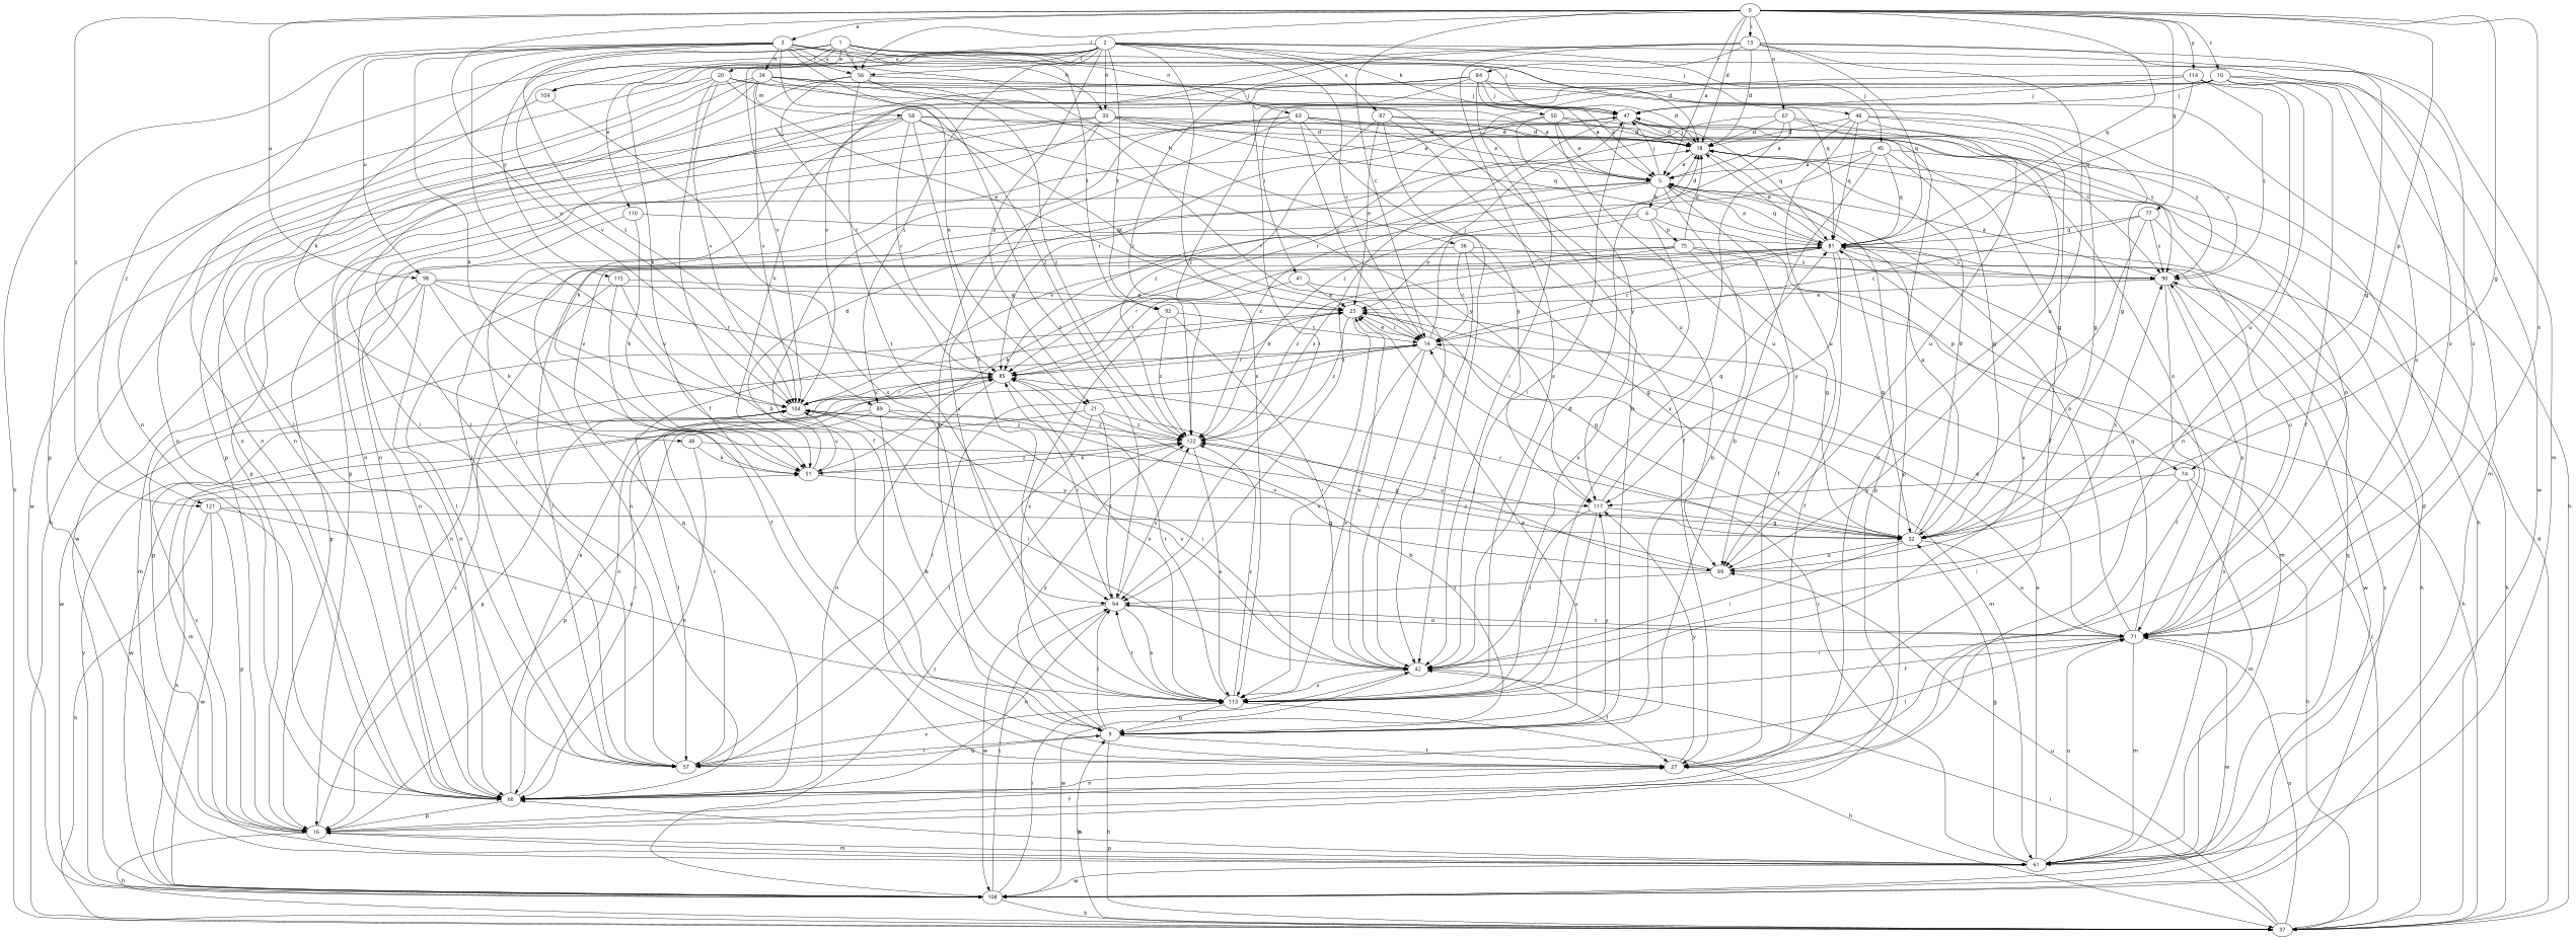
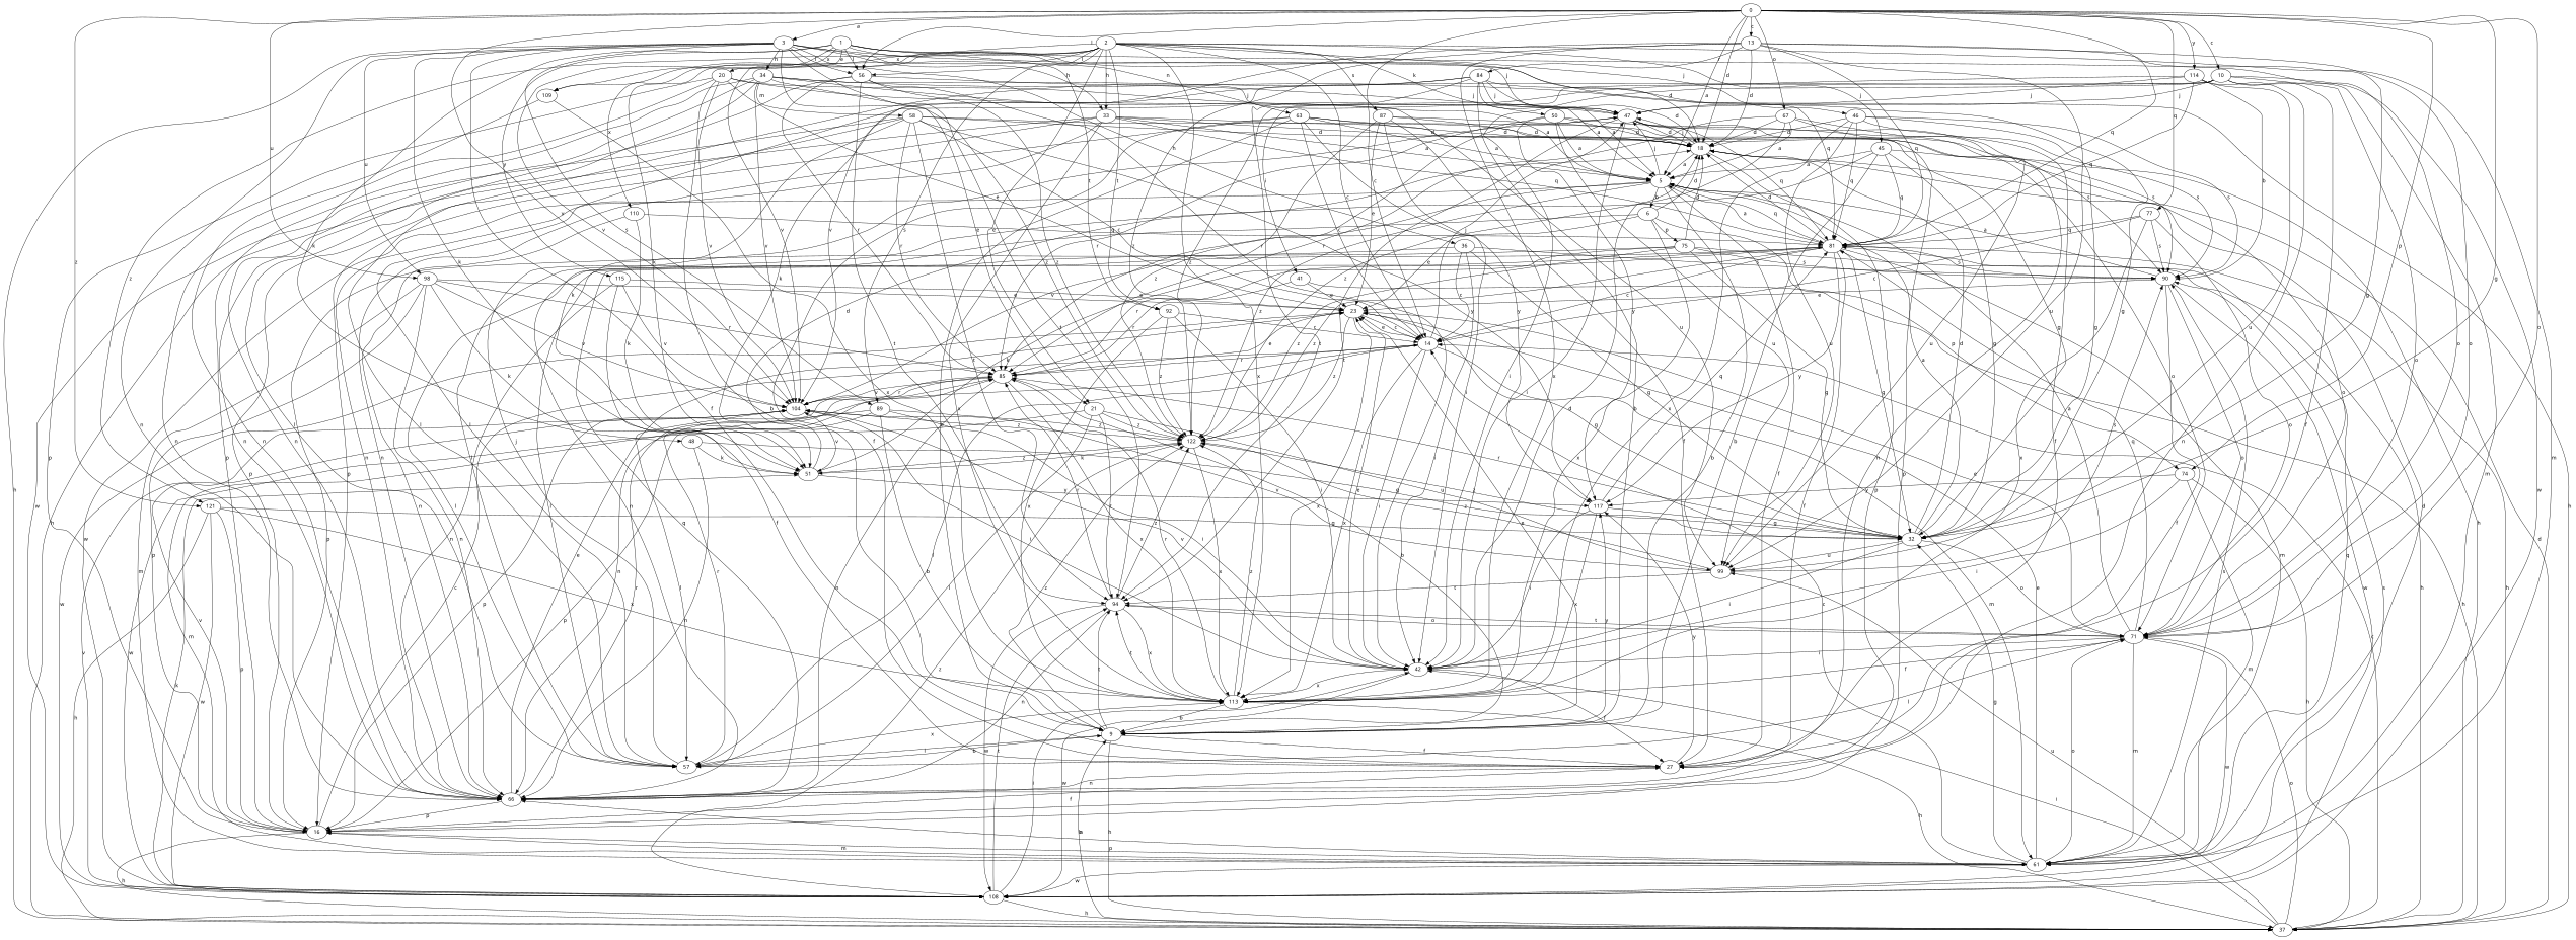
  strict digraph {
    fontname="Noto Sans"
    node [fontname="Noto Sans"]
    edge [fontname="Noto Sans"]
    0
    3
    5
    10
    13
    14
    18
    32
    56
    67
    71
    74
    77
    81
    98
    104
    114
    121
    21
    33
    51
    89
    27
    34
    36
    37
    47
    66
    94
    6
    9
    108
    122
    61
    57
    41
    42
    113
    84
    99
    23
    85
    n43 [label=16]
    117
    90
    1
    20
    48
    63
    92
    109
    115
    2
    45
    46
    50
    87
    110
    58
    75
    0 -> 3 [label=a]
    0 -> 5 [label=a]
    0 -> 10 [label=c]
    0 -> 13 [label=c]
    0 -> 14 [label=c]
    0 -> 18 [label=d]
    0 -> 32 [label=g]
    0 -> 56 [label=l]
    0 -> 67 [label=o]
    0 -> 71 [label=o]
    0 -> 74 [label=p]
    0 -> 77 [label=q]
    0 -> 81 [label=q]
    0 -> 98 [label=u]
    0 -> 104 [label=v]
    0 -> 114 [label=y]
    0 -> 121 [label=z]
    3 -> 56 [label=l]
    3 -> 81 [label=q]
    3 -> 98 [label=u]
    3 -> 21 [label=e]
    3 -> 33 [label=h]
    3 -> 51 [label=k]
    3 -> 89 [label=s]
    3 -> 27 [label=f]
    3 -> 34 [label=h]
    3 -> 36 [label=h]
    3 -> 37 [label=h]
    3 -> 47 [label=j]
    3 -> 66 [label=n]
    3 -> 94 [label=t]
    5 -> 81 [label=q]
    5 -> 104 [label=v]
    5 -> 27 [label=f]
    5 -> 47 [label=j]
    5 -> 6 [label=b]
    5 -> 9 [label=b]
    5 -> 108 [label=w]
    5 -> 122 [label=z]
    10 -> 71 [label=o]
    10 -> 27 [label=f]
    10 -> 47 [label=j]
    10 -> 108 [label=w]
    10 -> 61 [label=m]
    10 -> 57 [label=l]
    10 -> 41 [label=i]
    10 -> 42 [label=i]
    13 -> 18 [label=d]
    13 -> 32 [label=g]
    13 -> 71 [label=o]
    13 -> 81 [label=q]
    13 -> 104 [label=v]
    13 -> 122 [label=z]
    13 -> 113 [label=x]
    13 -> 84 [label=r]
    13 -> 99 [label=u]
    14 -> 47 [label=j]
    14 -> 66 [label=n]
    14 -> 61 [label=m]
    14 -> 57 [label=l]
    14 -> 42 [label=i]
    14 -> 113 [label=x]
    14 -> 23 [label=e]
    14 -> 85 [label=r]
    18 -> 5 [label=a]
    18 -> 47 [label=j]
    18 -> n43 [label=p]
    32 -> 5 [label=a]
    32 -> 18 [label=d]
    32 -> 71 [label=o]
    32 -> 122 [label=z]
    32 -> 42 [label=i]
    32 -> 99 [label=u]
    32 -> 85 [label=r]
    56 -> 47 [label=j]
    56 -> 66 [label=n]
    56 -> 94 [label=t]
    56 -> 122 [label=z]
    56 -> 42 [label=i]
    56 -> 85 [label=r]
    67 -> 5 [label=a]
    67 -> 18 [label=d]
    67 -> 66 [label=n]
    67 -> 122 [label=z]
    67 -> 99 [label=u]
    67 -> 85 [label=r]
    71 -> 5 [label=a]
    71 -> 81 [label=q]
    71 -> 94 [label=t]
    71 -> 108 [label=w]
    71 -> 61 [label=m]
    71 -> 57 [label=l]
    71 -> 42 [label=i]
    71 -> 23 [label=e]
    74 -> 37 [label=h]
    74 -> 61 [label=m]
    74 -> 42 [label=i]
    74 -> 117 [label=y]
    77 -> 14 [label=c]
    77 -> 71 [label=o]
    77 -> 81 [label=q]
    77 -> 113 [label=x]
    77 -> 90 [label=s]
    81 -> 5 [label=a]
    81 -> 14 [label=c]
    81 -> 18 [label=d]
    81 -> 32 [label=g]
    81 -> 27 [label=f]
    81 -> 37 [label=h]
    81 -> 122 [label=z]
    81 -> 61 [label=m]
    81 -> 57 [label=l]
    81 -> 85 [label=r]
    81 -> 117 [label=y]
    81 -> 90 [label=s]
    98 -> 104 [label=v]
    98 -> 51 [label=k]
    98 -> 66 [label=n]
    98 -> 61 [label=m]
    98 -> 23 [label=e]
    98 -> 85 [label=r]
    98 -> n43 [label=p]
    104 -> 122 [label=z]
    104 -> 57 [label=l]
    104 -> 42 [label=i]
    104 -> 85 [label=r]
    114 -> 81 [label=q]
    114 -> 47 [label=j]
    114 -> 66 [label=n]
    114 -> 122 [label=z]
    114 -> 99 [label=u]
-   114 -> 90 [label=s]
+   114 -> 90 [label=b]
    121 -> 32 [label=g]
    121 -> 37 [label=h]
    121 -> 108 [label=w]
    121 -> 113 [label=x]
    121 -> n43 [label=p]
    21 -> 94 [label=t]
    21 -> 108 [label=w]
    21 -> 122 [label=z]
    21 -> 57 [label=l]
    21 -> 99 [label=u]
    33 -> 5 [label=a]
    33 -> 18 [label=d]
    33 -> 81 [label=q]
    33 -> 37 [label=h]
    33 -> 66 [label=n]
    33 -> 113 [label=x]
    33 -> n43 [label=p]
    33 -> 90 [label=s]
    51 -> 18 [label=d]
    51 -> 104 [label=v]
    51 -> 122 [label=z]
    51 -> 117 [label=y]
    89 -> 9 [label=b]
    89 -> 122 [label=z]
    89 -> 61 [label=m]
    89 -> 42 [label=i]
    89 -> n43 [label=p]
    27 -> 66 [label=n]
    27 -> 117 [label=y]
    34 -> 5 [label=a]
    34 -> 32 [label=g]
    34 -> 104 [label=v]
    34 -> 66 [label=n]
    34 -> 122 [label=z]
    34 -> 57 [label=l]
    34 -> 99 [label=u]
    34 -> n43 [label=p]
    34 -> 58 [label=m]
    36 -> 14 [label=c]
    36 -> 32 [label=g]
    36 -> 42 [label=i]
    36 -> n43 [label=p]
    36 -> 90 [label=s]
    37 -> 14 [label=c]
    37 -> 18 [label=d]
    37 -> 71 [label=o]
    37 -> 9 [label=b]
    37 -> 42 [label=i]
    37 -> 99 [label=u]
    47 -> 18 [label=d]
    47 -> 81 [label=q]
    47 -> 94 [label=t]
    47 -> 42 [label=i]
    47 -> 85 [label=r]
    47 -> n43 [label=p]
    47 -> 90 [label=s]
    66 -> 81 [label=q]
    66 -> 23 [label=e]
    66 -> 85 [label=r]
    66 -> n43 [label=p]
    94 -> 71 [label=o]
    94 -> 66 [label=n]
    94 -> 108 [label=w]
    94 -> 122 [label=z]
    94 -> 113 [label=x]
    94 -> 85 [label=r]
    6 -> 18 [label=d]
    6 -> 74 [label=p]
    6 -> 66 [label=n]
    6 -> 113 [label=x]
    6 -> 23 [label=e]
    6 -> 75 [label=p]
    9 -> 27 [label=f]
    9 -> 37 [label=h]
    9 -> 94 [label=t]
    9 -> 122 [label=z]
    9 -> 57 [label=l]
    9 -> 23 [label=e]
    9 -> 117 [label=y]
    108 -> 104 [label=v]
    108 -> 51 [label=k]
    108 -> 37 [label=h]
    108 -> 94 [label=t]
    108 -> 122 [label=z]
    108 -> 42 [label=i]
    108 -> 90 [label=s]
    122 -> 51 [label=k]
    122 -> 113 [label=x]
    61 -> 14 [label=c]
    61 -> 18 [label=d]
    61 -> 32 [label=g]
    61 -> 71 [label=o]
    61 -> 81 [label=q]
    61 -> 66 [label=n]
    61 -> 108 [label=w]
    61 -> 23 [label=e]
    61 -> n43 [label=p]
    61 -> 90 [label=s]
    57 -> 47 [label=j]
    57 -> 9 [label=b]
    57 -> 113 [label=x]
    57 -> 85 [label=r]
    41 -> 37 [label=h]
    41 -> 23 [label=e]
    41 -> 85 [label=r]
    42 -> 18 [label=d]
    42 -> 104 [label=v]
    42 -> 27 [label=f]
    42 -> 108 [label=w]
    42 -> 113 [label=x]
    42 -> 23 [label=e]
    113 -> 71 [label=f]
    113 -> 37 [label=h]
    113 -> 94 [label=t]
    113 -> 9 [label=b]
    113 -> 122 [label=z]
    113 -> 85 [label=r]
    84 -> 5 [label=a]
    84 -> 18 [label=d]
    84 -> 51 [label=k]
    84 -> 37 [label=h]
    84 -> 47 [label=j]
    84 -> 94 [label=t]
    84 -> 9 [label=b]
    84 -> 57 [label=l]
    99 -> 104 [label=v]
    99 -> 94 [label=t]
    99 -> 122 [label=z]
    99 -> 90 [label=s]
    23 -> 14 [label=c]
    23 -> 32 [label=g]
    23 -> 108 [label=w]
    23 -> 122 [label=z]
    23 -> 113 [label=x]
    85 -> 104 [label=v]
    85 -> 66 [label=n]
    85 -> 9 [label=b]
    85 -> 113 [label=x]
    85 -> 23 [label=e]
    85 -> n43 [label=p]
    n43 -> 14 [label=c]
    n43 -> 104 [label=v]
    n43 -> 27 [label=f]
    n43 -> 37 [label=h]
    n43 -> 61 [label=m]
    117 -> 32 [label=g]
    117 -> 81 [label=q]
    117 -> 42 [label=i]
    117 -> 113 [label=x]
    90 -> 5 [label=a]
    90 -> 71 [label=o]
    90 -> 27 [label=f]
    90 -> 108 [label=w]
    90 -> 23 [label=e]
    1 -> 18 [label=d]
    1 -> 56 [label=l]
    1 -> 71 [label=o]
    1 -> 104 [label=v]
    1 -> 20 [label=e]
    1 -> 48 [label=k]
    1 -> 63 [label=n]
    1 -> 92 [label=t]
    1 -> 109 [label=x]
    1 -> 115 [label=y]
    20 -> 5 [label=a]
    20 -> 104 [label=v]
    20 -> 47 [label=j]
    20 -> 66 [label=n]
    20 -> 9 [label=b]
    20 -> 23 [label=e]
    20 -> n43 [label=p]
    48 -> 32 [label=g]
    48 -> 51 [label=k]
    48 -> 66 [label=n]
    63 -> 5 [label=a]
    63 -> 14 [label=c]
    63 -> 18 [label=d]
    63 -> 71 [label=o]
    63 -> 27 [label=f]
    63 -> 66 [label=n]
    63 -> 9 [label=b]
    63 -> 117 [label=y]
    92 -> 14 [label=c]
    92 -> 122 [label=z]
    92 -> 42 [label=i]
    92 -> 113 [label=x]
    109 -> 66 [label=n]
    109 -> 113 [label=x]
    115 -> 104 [label=v]
    115 -> 27 [label=f]
    115 -> 66 [label=n]
    115 -> 23 [label=e]
    2 -> 14 [label=c]
    2 -> 56 [label=l]
    2 -> 104 [label=v]
    2 -> 121 [label=z]
    2 -> 21 [label=e]
    2 -> 33 [label=h]
    2 -> 51 [label=k]
    2 -> 89 [label=s]
    2 -> 61 [label=m]
    2 -> 113 [label=x]
    2 -> 92 [label=t]
    2 -> 109 [label=x]
    2 -> 45 [label=j]
    2 -> 46 [label=j]
    2 -> 50 [label=k]
    2 -> 87 [label=s]
    2 -> 110 [label=x]
    45 -> 5 [label=a]
    45 -> 32 [label=g]
    45 -> 71 [label=o]
    45 -> 81 [label=q]
    45 -> 9 [label=b]
    45 -> 57 [label=l]
    46 -> 18 [label=d]
    46 -> 32 [label=g]
    46 -> 81 [label=q]
    46 -> 27 [label=f]
    46 -> 113 [label=x]
    46 -> 99 [label=u]
    46 -> 90 [label=s]
    50 -> 5 [label=a]
    50 -> 18 [label=d]
    50 -> 37 [label=h]
    50 -> 99 [label=u]
    50 -> 85 [label=r]
    50 -> 117 [label=y]
    87 -> 18 [label=d]
    87 -> 27 [label=f]
    87 -> 122 [label=z]
    87 -> 42 [label=i]
    87 -> 23 [label=e]
    87 -> 90 [label=s]
    110 -> 81 [label=q]
    110 -> 51 [label=k]
    110 -> 66 [label=n]
    58 -> 14 [label=c]
    58 -> 18 [label=d]
    58 -> 32 [label=g]
    58 -> 51 [label=k]
    58 -> 94 [label=t]
    58 -> 108 [label=w]
    58 -> 85 [label=r]
    58 -> n43 [label=p]
    58 -> 117 [label=y]
    75 -> 18 [label=d]
    75 -> 32 [label=g]
    75 -> 51 [label=k]
    75 -> 37 [label=h]
    75 -> 122 [label=z]
    75 -> 57 [label=l]
    75 -> 90 [label=s]
  }
